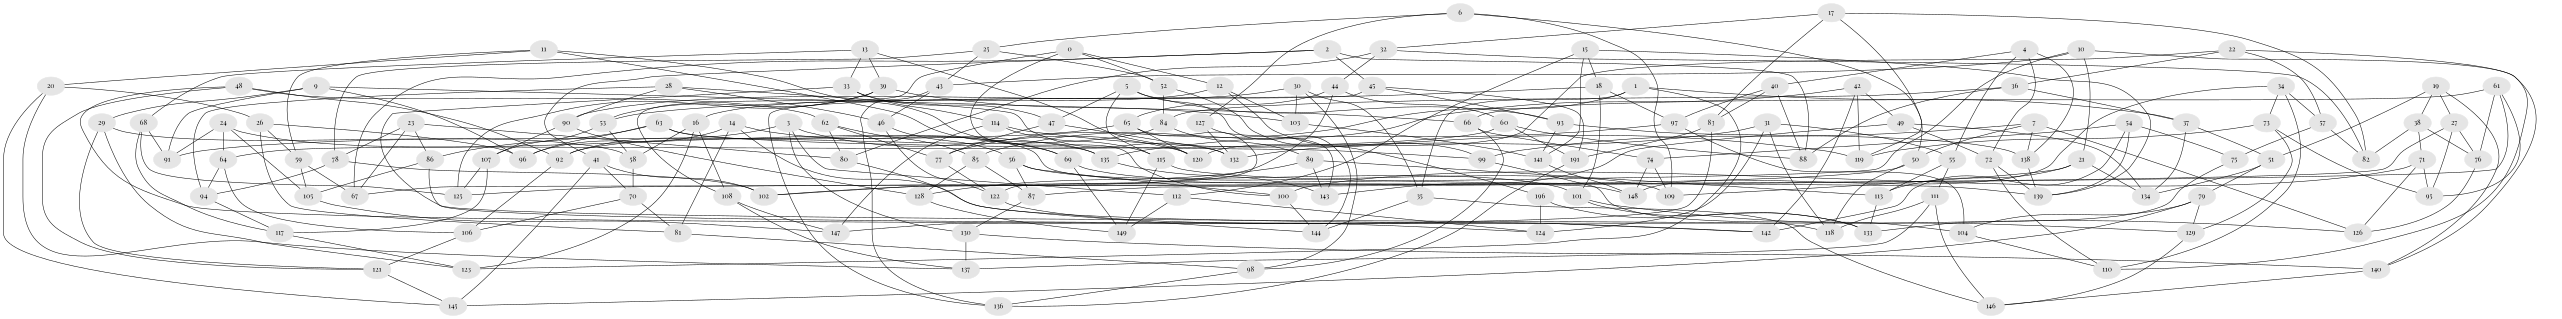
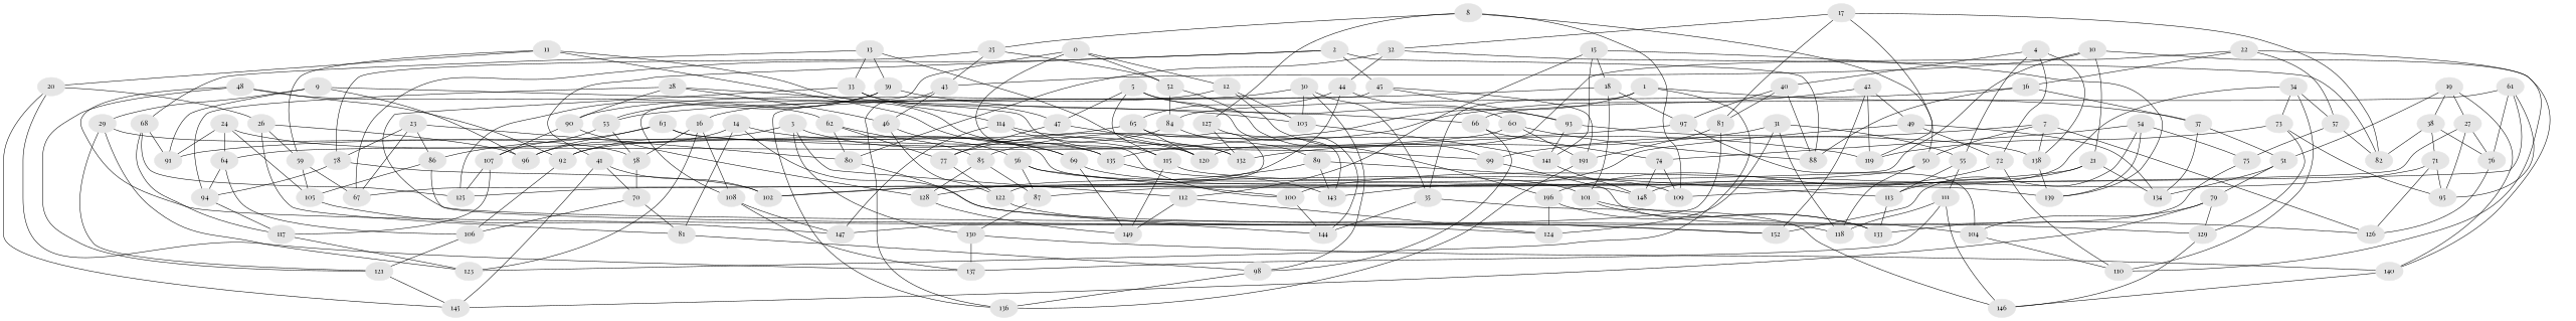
  graph {
    fontname="Playfair Display"
    node [color=gray90 fontname="Playfair Display" style=filled]
    edge [fontname="Playfair Display"]
    1
    35
    37
    77
    123
    144
    146
    51
    134
    122
    2
    41
    45
    67
    88
    145
    70
    102
    93
    136
    n21 [label=191]
    3
    92
    112
    120
    130
    106
    124
    149
    140
    137
    4
    40
    55
    72
    138
    83
    97
    113
    111
    110
    n42 [label=196]
    139
    5
    47
    115
    132
    141
-   6
+   6 [label=8]
    25
    50
    109
    127
    52
    43
    78
    118
    143
    7
    99
    126
    104
    n63 [label=0]
    12
    100
    108
    16
    103
    84
    147
    9
    29
    66
    91
    96
    58
    121
    98
    74
    10
    21
    125
    46
    11
    20
    59
    69
    135
    26
    105
    13
    33
    39
    68
    114
    53
    117
    14
    81
    129
    15
    18
    101
    148
    17
    32
    82
    119
    80
    44
    107
    133
    19
    27
    38
    76
    95
    71
    79
    22
    36
    57
    75
    23
    86
    94
-   142
+   142 [label=152]
    24
    64
    28
    90
    56
    128
    30
    31
    60
    65
    34
    73
    89
    42
    49
    85
    87
    48
    62
    54
    61
    63
    1 -- 35
    1 -- 37
    1 -- 77
    1 -- 123
    35 -- 144
    35 -- 146
    37 -- 51
    37 -- 134
    77 -- 122
    51 -- 134
    51 -- 79
    122 -- 142
    2 -- 41
    2 -- 45
    2 -- 67
    2 -- 88
    41 -- 145
    41 -- 70
    41 -- 102
    45 -- 93
    45 -- 136
    45 -- n21
    70 -- 106
    70 -- 81
    93 -- 138
    93 -- 141
    n21 -- 136
    3 -- 92
    3 -- 112
    3 -- 120
    3 -- 130
    92 -- 106
    112 -- 124
    112 -- 149
    130 -- 140
    130 -- 137
    106 -- 121
    140 -- 146
    4 -- 40
    4 -- 55
    4 -- 72
    4 -- 138
    40 -- 88
    40 -- 83
    40 -- 97
    55 -- 113
    55 -- 111
    72 -- 110
-   72 -- 139
+   72 -- n42
    138 -- 139
    83 -- n21
    83 -- 147
    97 -- 104
    97 -- 135
    113 -- 133
    111 -- 146
    111 -- 137
    111 -- 118
    n42 -- 124
    n42 -- 133
    5 -- 144
    5 -- 93
    5 -- 47
    5 -- 115
    47 -- 77
    47 -- 132
    115 -- 149
    115 -- 139
    141 -- 148
    6 -- 25
    6 -- 50
    6 -- 109
    6 -- 127
    25 -- 52
    25 -- 43
    25 -- 78
    50 -- 102
    50 -- 118
    127 -- 132
    127 -- 143
    52 -- n42
    52 -- 84
    43 -- 136
    43 -- 46
    78 -- 102
    78 -- 94
    7 -- 138
    7 -- 50
    7 -- 99
    7 -- 126
    99 -- 104
    104 -- 110
    n63 -- 52
    n63 -- 12
    n63 -- 100
    n63 -- 108
    12 -- 99
    12 -- 16
    12 -- 103
    100 -- 144
    108 -- 137
    108 -- 147
    16 -- 123
    16 -- 108
    16 -- 58
    103 -- 141
    84 -- 92
    84 -- 89
    9 -- 29
    9 -- 66
    9 -- 91
    9 -- 96
    29 -- 123
    29 -- 58
    29 -- 121
    66 -- 98
    66 -- 74
    58 -- 70
    121 -- 145
    98 -- 136
    74 -- 109
    74 -- 148
    10 -- 140
    10 -- 43
    10 -- 21
    10 -- 125
    21 -- 134
    21 -- 113
    21 -- 109
    46 -- 122
    46 -- 56
    11 -- 20
    11 -- 59
    11 -- 69
    11 -- 135
    20 -- 145
    20 -- 137
    20 -- 26
    59 -- 67
    59 -- 105
    69 -- 149
    69 -- 109
    135 -- 143
    26 -- 96
    26 -- 59
    26 -- 81
    105 -- 147
    13 -- 120
    13 -- 33
    13 -- 39
    13 -- 68
    33 -- 47
    33 -- 118
    33 -- 114
    39 -- 103
    39 -- 125
    39 -- 53
    68 -- 91
    68 -- 125
    68 -- 117
    114 -- 115
    114 -- 147
    114 -- 119
    53 -- 58
    53 -- 107
    117 -- 123
    14 -- 96
    14 -- 69
    14 -- 81
    14 -- 129
    81 -- 98
    129 -- 146
    15 -- 112
    15 -- 139
    15 -- 141
    15 -- 18
    18 -- 97
    18 -- 53
    18 -- 101
    101 -- 126
    101 -- 133
    17 -- 83
    17 -- 32
    17 -- 82
    17 -- 119
    32 -- 82
    32 -- 80
    32 -- 44
    80 -- 144
    44 -- 102
    44 -- 60
    44 -- 65
    107 -- 125
    107 -- 117
    19 -- 51
    19 -- 140
    19 -- 27
    19 -- 38
    27 -- 67
    27 -- 76
    27 -- 95
    38 -- 82
    38 -- 76
    38 -- 71
    76 -- 126
    71 -- 126
    71 -- 100
    71 -- 95
    79 -- 145
    79 -- 104
    79 -- 129
    22 -- 120
    22 -- 110
    22 -- 36
    22 -- 57
    36 -- 37
    36 -- 88
    36 -- 84
    57 -- 82
    57 -- 75
    75 -- 133
    23 -- 67
    23 -- 78
    23 -- 80
    23 -- 86
    86 -- 105
    86 -- 142
    94 -- 117
    24 -- 91
    24 -- 135
    24 -- 105
    24 -- 64
    64 -- 106
    64 -- 94
    28 -- 132
    28 -- 46
    28 -- 94
    28 -- 90
    90 -- 107
    90 -- 128
    56 -- 100
    56 -- 101
    56 -- 87
    128 -- 149
    30 -- 35
    30 -- 103
    30 -- 98
    30 -- 90
    31 -- 124
    31 -- 55
    31 -- 132
    31 -- 118
    60 -- 88
    60 -- n21
    60 -- 64
    65 -- 122
    65 -- 120
    65 -- 91
    34 -- 110
    34 -- 148
    34 -- 57
    34 -- 73
    73 -- 129
    73 -- 119
    73 -- 95
    89 -- 113
    89 -- 143
    89 -- 128
    42 -- 119
    42 -- 142
    42 -- 49
    42 -- 85
    49 -- 134
    49 -- 72
    49 -- 143
    85 -- 128
    85 -- 87
    87 -- 130
    48 -- 92
    48 -- 124
    48 -- 121
    48 -- 62
    62 -- 77
    62 -- 80
    62 -- 85
    54 -- 139
    54 -- 74
    54 -- 75
    54 -- 142
    61 -- 66
    61 -- 76
    61 -- 95
    61 -- 87
    63 -- 99
    63 -- 96
    63 -- 148
    63 -- 86
  }
